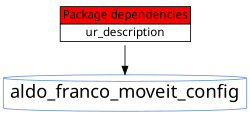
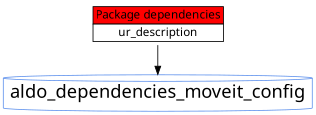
  digraph {
    nodesep=0.1
    fontname="Noto Sans"
    node [fontname="Noto Sans"]
-   aldo_franco_moveit_config [color="#6495ED" fontsize=22 shape=cylinder style=filled fillcolor=white]
+   aldo_franco_moveit_config [color="#6495ED" fontsize=22 shape=cylinder style=filled fillcolor=white label=aldo_dependencies_moveit_config]
    n2 [label=<<table BGCOLOR="#FFFFFF" BORDER="0" CELLBORDER="1" CELLSPACING="0">   <tr>     <td ALIGN="CENTER" BGCOLOR="#FF0000" COLSPAN="1">Package dependencies</td>   </tr>   <tr>     <td ALIGN="CENTER" BGCOLOR="#FFFFFF" COLSPAN="1">ur_description</td>   </tr> </table> > shape=plaintext]
    n2 -> aldo_franco_moveit_config [fontname="Noto Sans"]
  }
